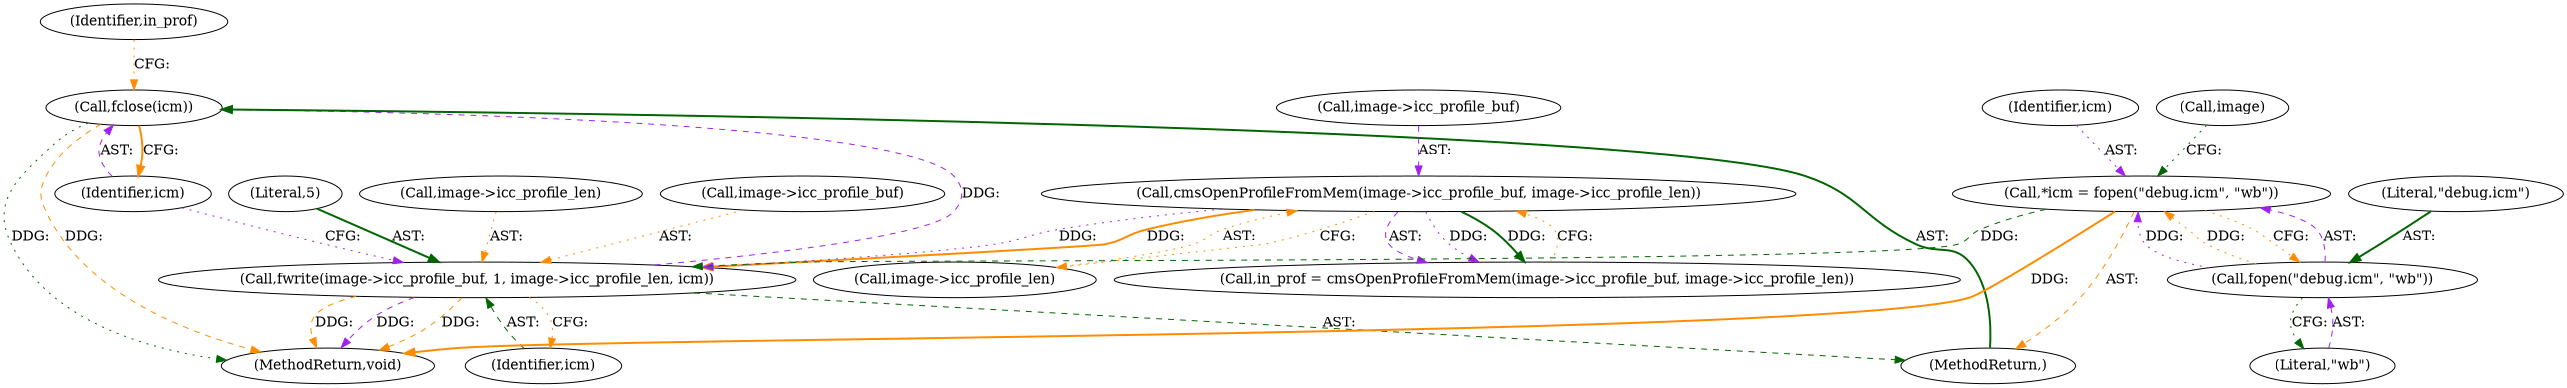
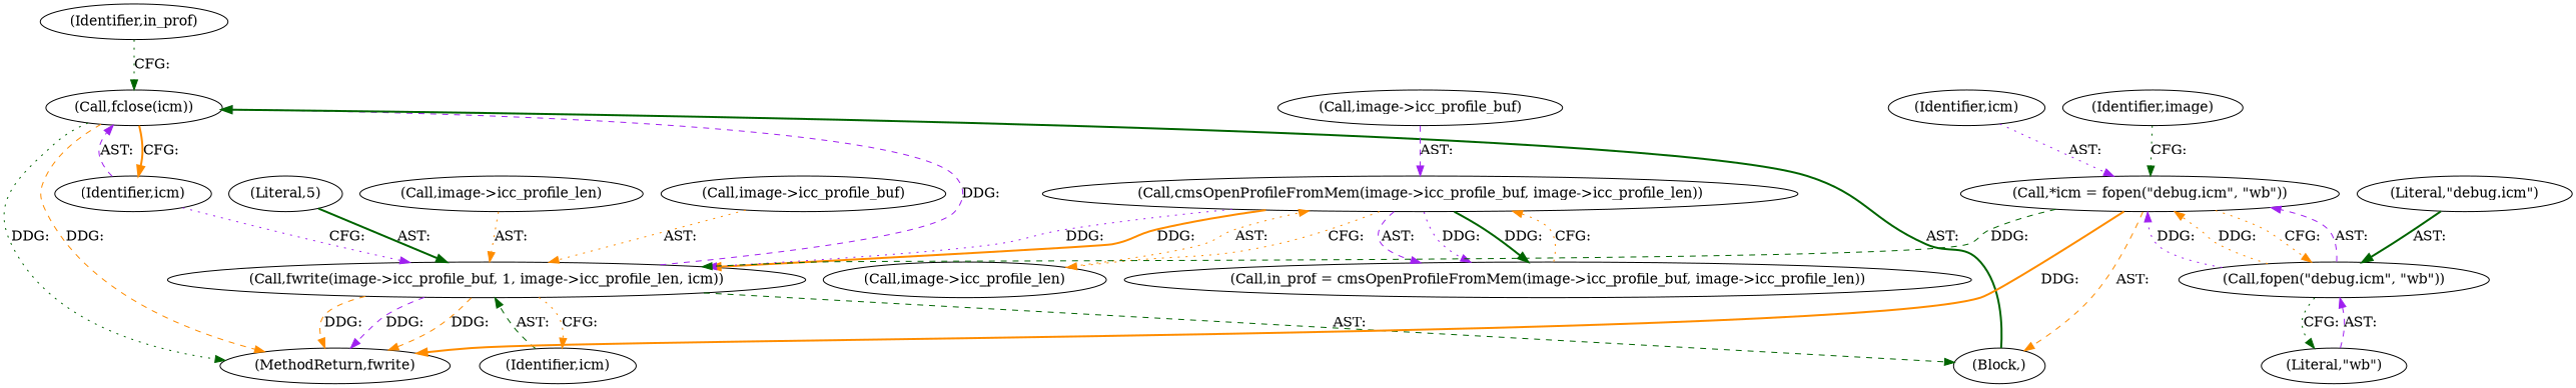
  digraph {
    edge [color=darkorange style=dotted]
    n1 [label="(Call,fclose(icm))"]
    n2 [label="(Identifier,icm)"]
-   n3 [label="(MethodReturn,void)"]
+   n3 [label="(MethodReturn,fwrite)"]
    n4 [label="(Call,fwrite(image->icc_profile_buf, 1, image->icc_profile_len, icm))"]
-   n5 [label="(MethodReturn,)"]
+   n5 [label="(Block,)"]
    n6 [label="(Identifier,icm)"]
    n7 [label="(Call,cmsOpenProfileFromMem(image->icc_profile_buf, image->icc_profile_len))"]
    n8 [label="(Call,image->icc_profile_len)"]
    n9 [label="(Call,in_prof = cmsOpenProfileFromMem(image->icc_profile_buf, image->icc_profile_len))"]
    n10 [label="(Call,*icm = fopen(\"debug.icm\", \"wb\"))"]
    n11 [label="(Call,fopen(\"debug.icm\", \"wb\"))"]
    n12 [label="(Literal,\"wb\")"]
    n13 [label="(Literal,5)"]
    n14 [label="(Call,image->icc_profile_len)"]
    n15 [label="(Call,image->icc_profile_buf)"]
-   n16 [label="(Call,image)"]
+   n16 [label="(Identifier,image)"]
    n17 [label="(Call,image->icc_profile_buf)"]
    n18 [label="(Identifier,in_prof)"]
    n19 [label="(Identifier,icm)"]
    n20 [label="(Literal,\"debug.icm\")"]
    n1 -> n2 [label="CFG: " style=bold]
    n1 -> n3 [label="DDG: " style=dashed]
    n1 -> n3 [color=darkgreen label="DDG: "]
    n2 -> n1 [color=purple label="AST: " style=dashed]
    n2 -> n4 [color=purple label="CFG: "]
    n4 -> n1 [color=purple label="DDG: " style=dashed]
    n4 -> n3 [label="DDG: " style=dashed]
    n4 -> n3 [label="DDG: " style=dashed]
    n4 -> n3 [color=purple label="DDG: " style=dashed]
    n4 -> n5 [color=darkgreen label="AST: " style=dashed]
    n4 -> n6 [label="CFG: "]
    n5 -> n1 [color=darkgreen label="AST: " style=bold]
    n6 -> n4 [color=darkgreen label="AST: " style=dashed]
    n7 -> n4 [label="DDG: " style=bold]
    n7 -> n4 [color=purple label="DDG: "]
    n7 -> n8 [label="CFG: "]
    n7 -> n9 [color=purple label="AST: " style=dashed]
    n7 -> n9 [color=purple label="DDG: "]
    n7 -> n9 [color=darkgreen label="DDG: " style=bold]
    n8 -> n7 [label="AST: "]
    n9 -> n7 [label="CFG: "]
    n10 -> n3 [label="DDG: " style=bold]
    n10 -> n4 [color=darkgreen label="DDG: " style=dashed]
    n10 -> n5 [label="AST: " style=dashed]
    n10 -> n11 [label="CFG: "]
    n11 -> n10 [color=purple label="AST: " style=dashed]
    n11 -> n10 [color=purple label="DDG: "]
    n11 -> n10 [label="DDG: "]
    n11 -> n12 [color=darkgreen label="CFG: "]
    n12 -> n11 [color=purple label="AST: " style=dashed]
    n13 -> n4 [color=darkgreen label="AST: " style=bold]
    n14 -> n4 [label="AST: "]
    n15 -> n7 [color=purple label="AST: " style=dashed]
    n16 -> n10 [color=darkgreen label="CFG: "]
    n17 -> n4 [label="AST: "]
-   n18 -> n1 [label="CFG: "]
+   n18 -> n1 [color=darkgreen label="CFG: "]
    n19 -> n10 [color=purple label="AST: "]
    n20 -> n11 [color=darkgreen label="AST: " style=bold]
  }
